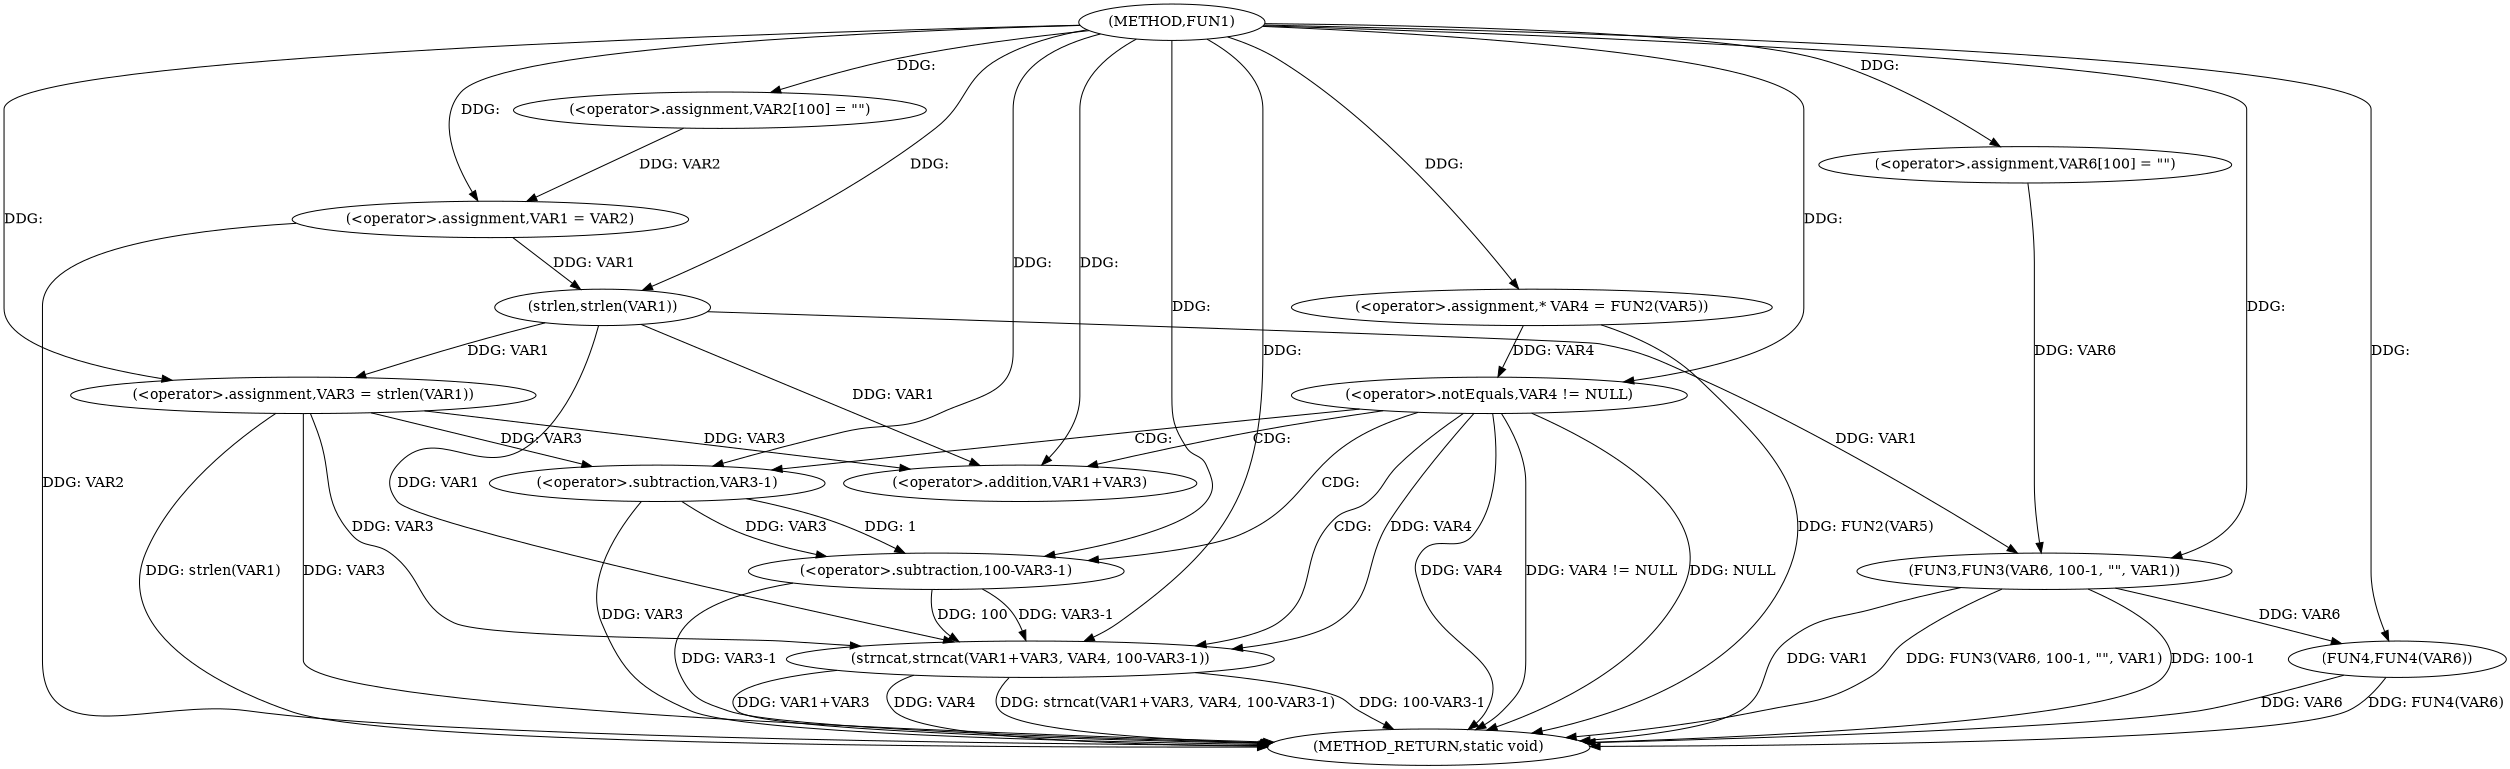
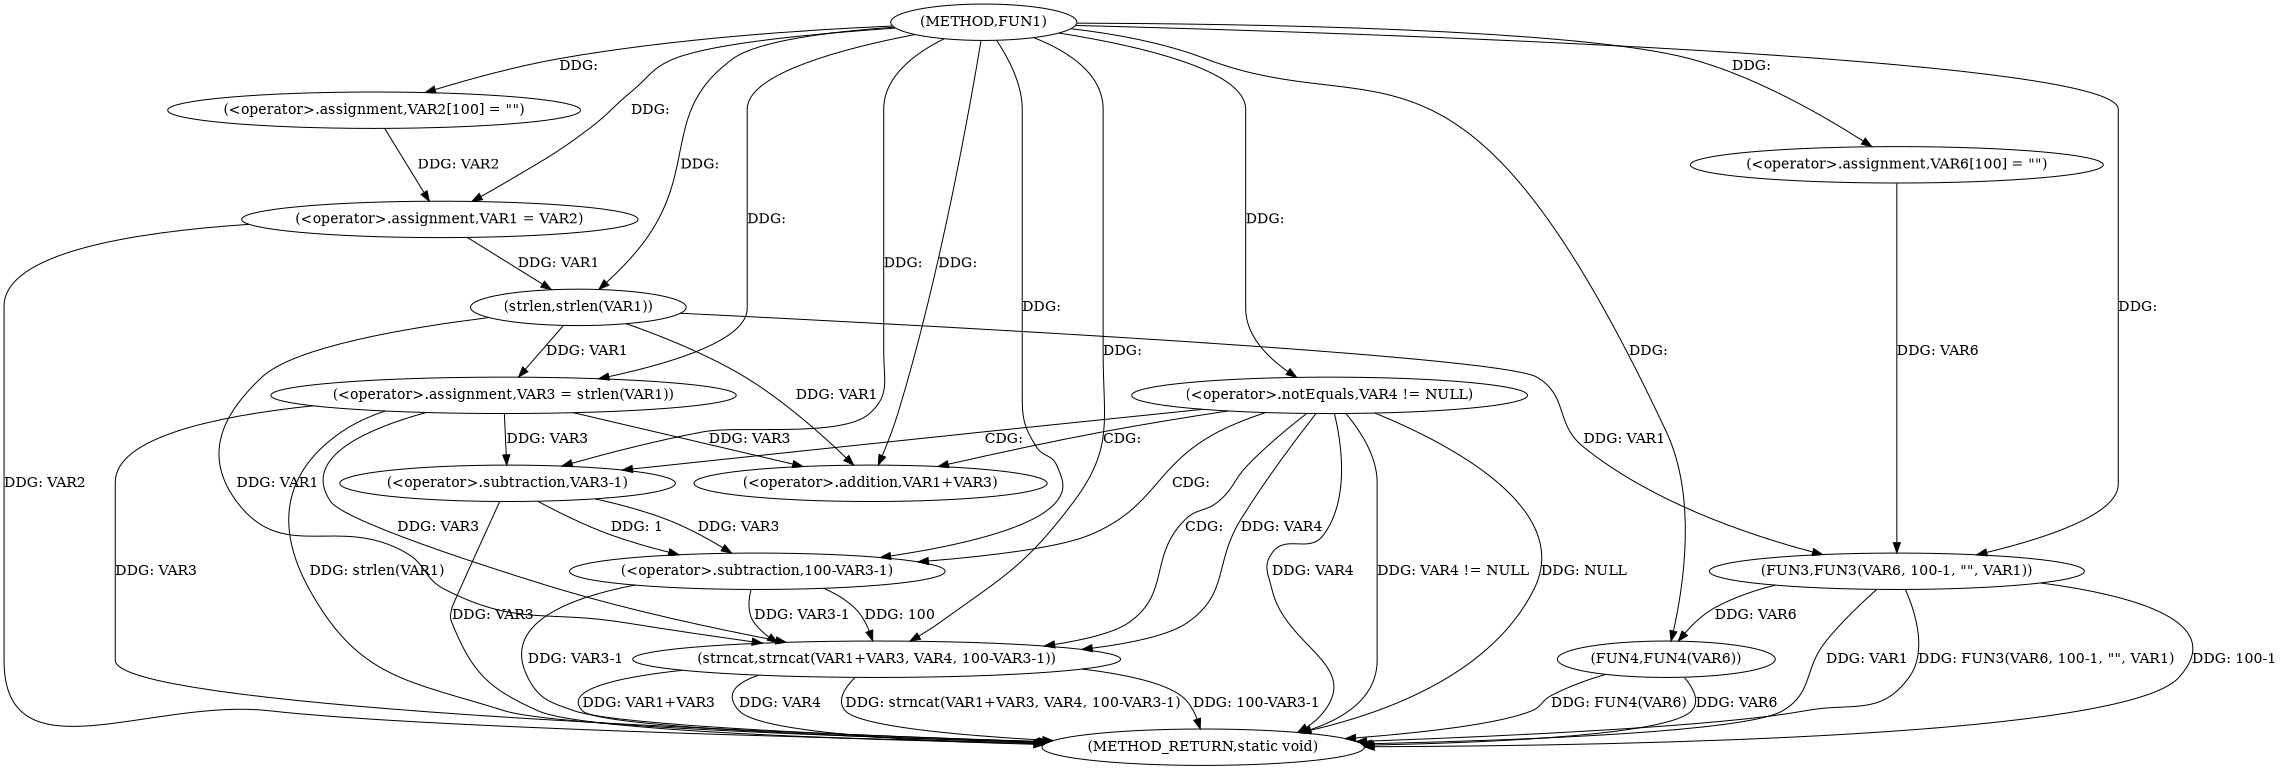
  digraph {
    n1 [label="(METHOD,FUN1)"]
    n2 [label="(<operator>.assignment,VAR2[100] = \"\")"]
    n3 [label="(<operator>.assignment,VAR1 = VAR2)"]
    n4 [label="(<operator>.assignment,VAR3 = strlen(VAR1))"]
    n5 [label="(strlen,strlen(VAR1))"]
-   n6 [label="(<operator>.assignment,* VAR4 = FUN2(VAR5))"]
    n7 [label="(<operator>.notEquals,VAR4 != NULL)"]
    n8 [label="(strncat,strncat(VAR1+VAR3, VAR4, 100-VAR3-1))"]
    n9 [label="(<operator>.addition,VAR1+VAR3)"]
    n10 [label="(<operator>.subtraction,100-VAR3-1)"]
    n11 [label="(<operator>.subtraction,VAR3-1)"]
    n12 [label="(<operator>.assignment,VAR6[100] = \"\")"]
    n13 [label="(FUN3,FUN3(VAR6, 100-1, \"\", VAR1))"]
    n14 [label="(FUN4,FUN4(VAR6))"]
    n15 [label="(METHOD_RETURN,static void)"]
    n1 -> n2 [label="DDG: "]
    n1 -> n3 [label="DDG: "]
    n1 -> n4 [label="DDG: "]
    n1 -> n5 [label="DDG: "]
-   n1 -> n6 [label="DDG: "]
    n1 -> n7 [label="DDG: "]
    n1 -> n8 [label="DDG: "]
    n1 -> n9 [label="DDG: "]
    n1 -> n10 [label="DDG: "]
    n1 -> n11 [label="DDG: "]
    n1 -> n12 [label="DDG: "]
    n1 -> n13 [label="DDG: "]
    n1 -> n14 [label="DDG: "]
    n2 -> n3 [label="DDG: VAR2"]
    n3 -> n5 [label="DDG: VAR1"]
    n3 -> n15 [label="DDG: VAR2"]
    n4 -> n8 [label="DDG: VAR3"]
    n4 -> n9 [label="DDG: VAR3"]
    n4 -> n11 [label="DDG: VAR3"]
    n4 -> n15 [label="DDG: strlen(VAR1)"]
    n4 -> n15 [label="DDG: VAR3"]
    n5 -> n4 [label="DDG: VAR1"]
    n5 -> n8 [label="DDG: VAR1"]
    n5 -> n9 [label="DDG: VAR1"]
    n5 -> n13 [label="DDG: VAR1"]
-   n6 -> n7 [label="DDG: VAR4"]
-   n6 -> n15 [label="DDG: FUN2(VAR5)"]
    n7 -> n8 [label="DDG: VAR4"]
    n7 -> n8 [label="CDG: "]
    n7 -> n9 [label="CDG: "]
    n7 -> n10 [label="CDG: "]
    n7 -> n11 [label="CDG: "]
    n7 -> n15 [label="DDG: VAR4"]
    n7 -> n15 [label="DDG: VAR4 != NULL"]
    n7 -> n15 [label="DDG: NULL"]
    n8 -> n15 [label="DDG: VAR1+VAR3"]
    n8 -> n15 [label="DDG: VAR4"]
    n8 -> n15 [label="DDG: strncat(VAR1+VAR3, VAR4, 100-VAR3-1)"]
    n8 -> n15 [label="DDG: 100-VAR3-1"]
    n10 -> n8 [label="DDG: 100"]
    n10 -> n8 [label="DDG: VAR3-1"]
    n10 -> n15 [label="DDG: VAR3-1"]
    n11 -> n10 [label="DDG: VAR3"]
    n11 -> n10 [label="DDG: 1"]
    n11 -> n15 [label="DDG: VAR3"]
    n12 -> n13 [label="DDG: VAR6"]
    n13 -> n14 [label="DDG: VAR6"]
    n13 -> n15 [label="DDG: VAR1"]
    n13 -> n15 [label="DDG: FUN3(VAR6, 100-1, \"\", VAR1)"]
    n13 -> n15 [label="DDG: 100-1"]
    n14 -> n15 [label="DDG: VAR6"]
    n14 -> n15 [label="DDG: FUN4(VAR6)"]
  }
